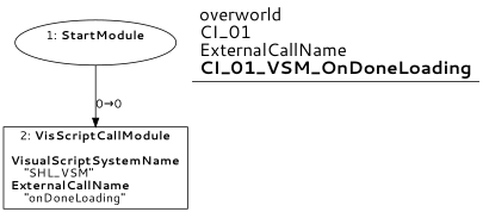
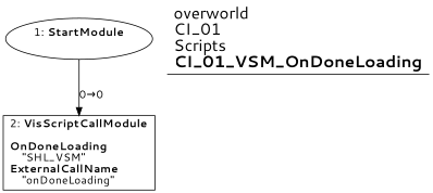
  digraph {
    fontname="Segoe UI"
    splines=spline
    node [fontname="Segoe UI"]
    n1 [label=<1: <b>StartModule</b><br/><br/>> shape=oval]
-   n2 [label=<2: <b>VisScriptCallModule</b><br/><br/><b>VisualScriptSystemName</b><br align="left"/>    &quot;SHL_VSM&quot;<br align="left"/><b>ExternalCallName</b><br align="left"/>    &quot;onDoneLoading&quot;<br align="left"/>> shape=box]
-   n3 [label=<<font point-size="20">overworld<br align="left"/>CI_01<br align="left"/>ExternalCallName<br align="left"/><b>CI_01_VSM_OnDoneLoading</b><br align="left"/></font>> shape=underline]
+   n2 [label=<2: <b>VisScriptCallModule</b><br/><br/><b>OnDoneLoading</b><br align="left"/>    &quot;SHL_VSM&quot;<br align="left"/><b>ExternalCallName</b><br align="left"/>    &quot;onDoneLoading&quot;<br align="left"/>> shape=box]
+   n3 [label=<<font point-size="20">overworld<br align="left"/>CI_01<br align="left"/>Scripts<br align="left"/><b>CI_01_VSM_OnDoneLoading</b><br align="left"/></font>> shape=underline]
    n1 -> n2 [fontname="Segoe UI" label="0→0"]
  }
